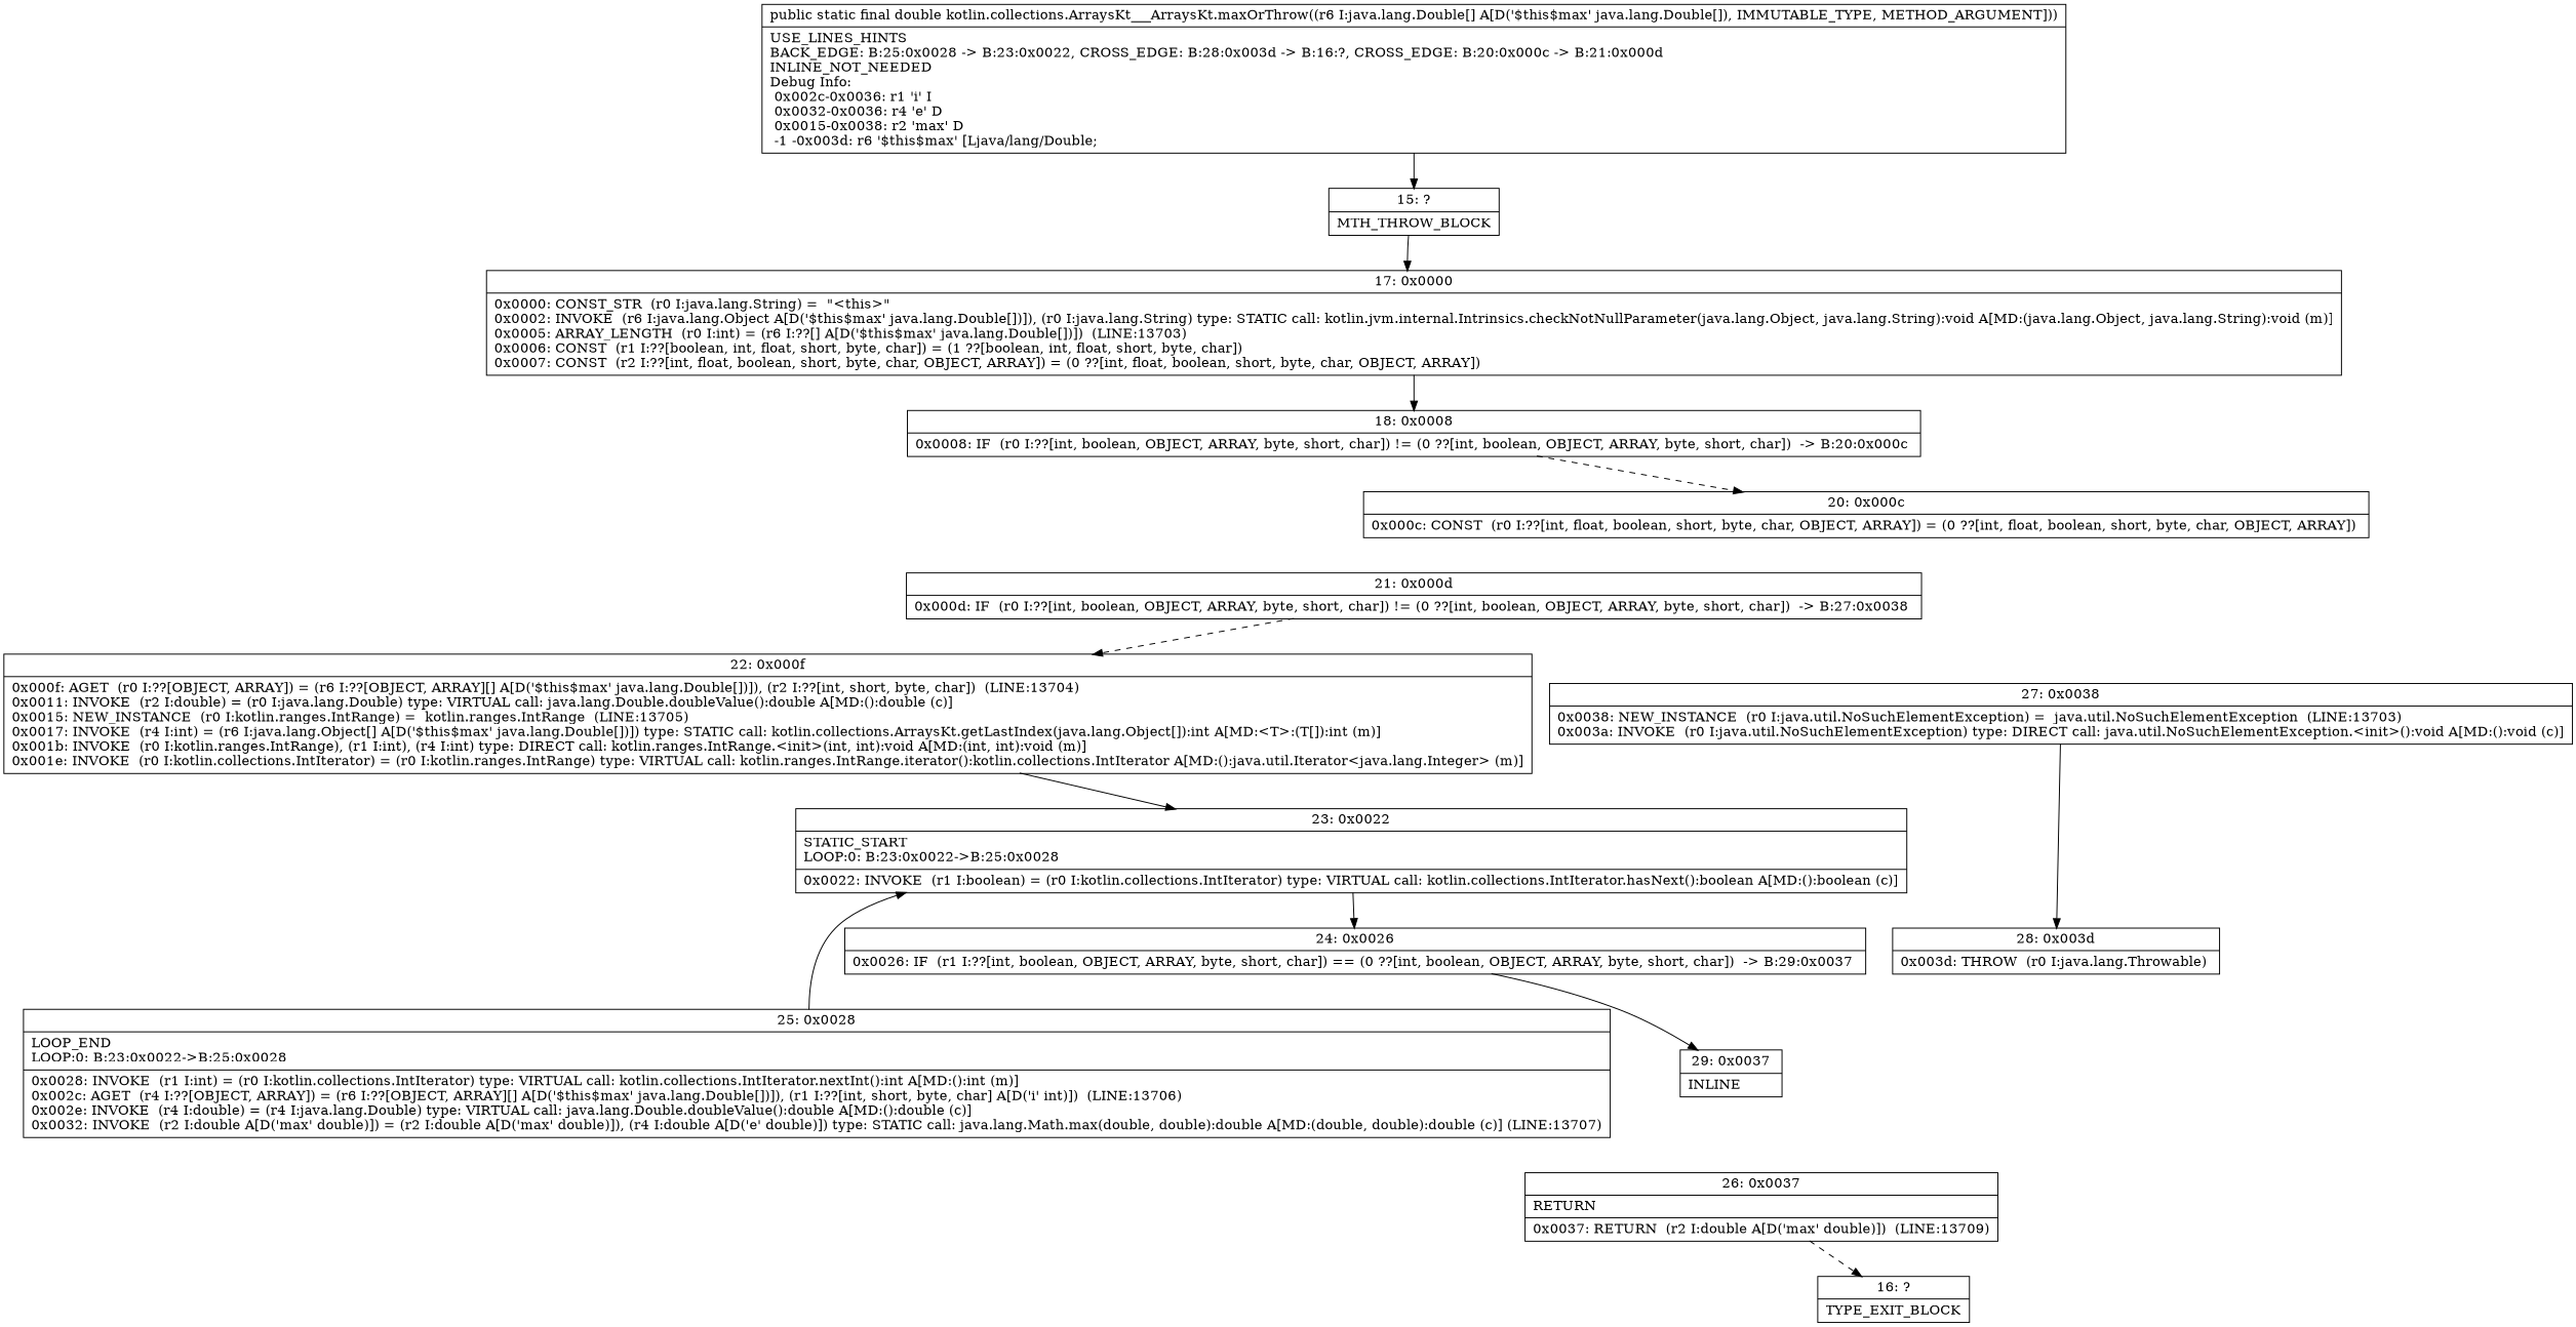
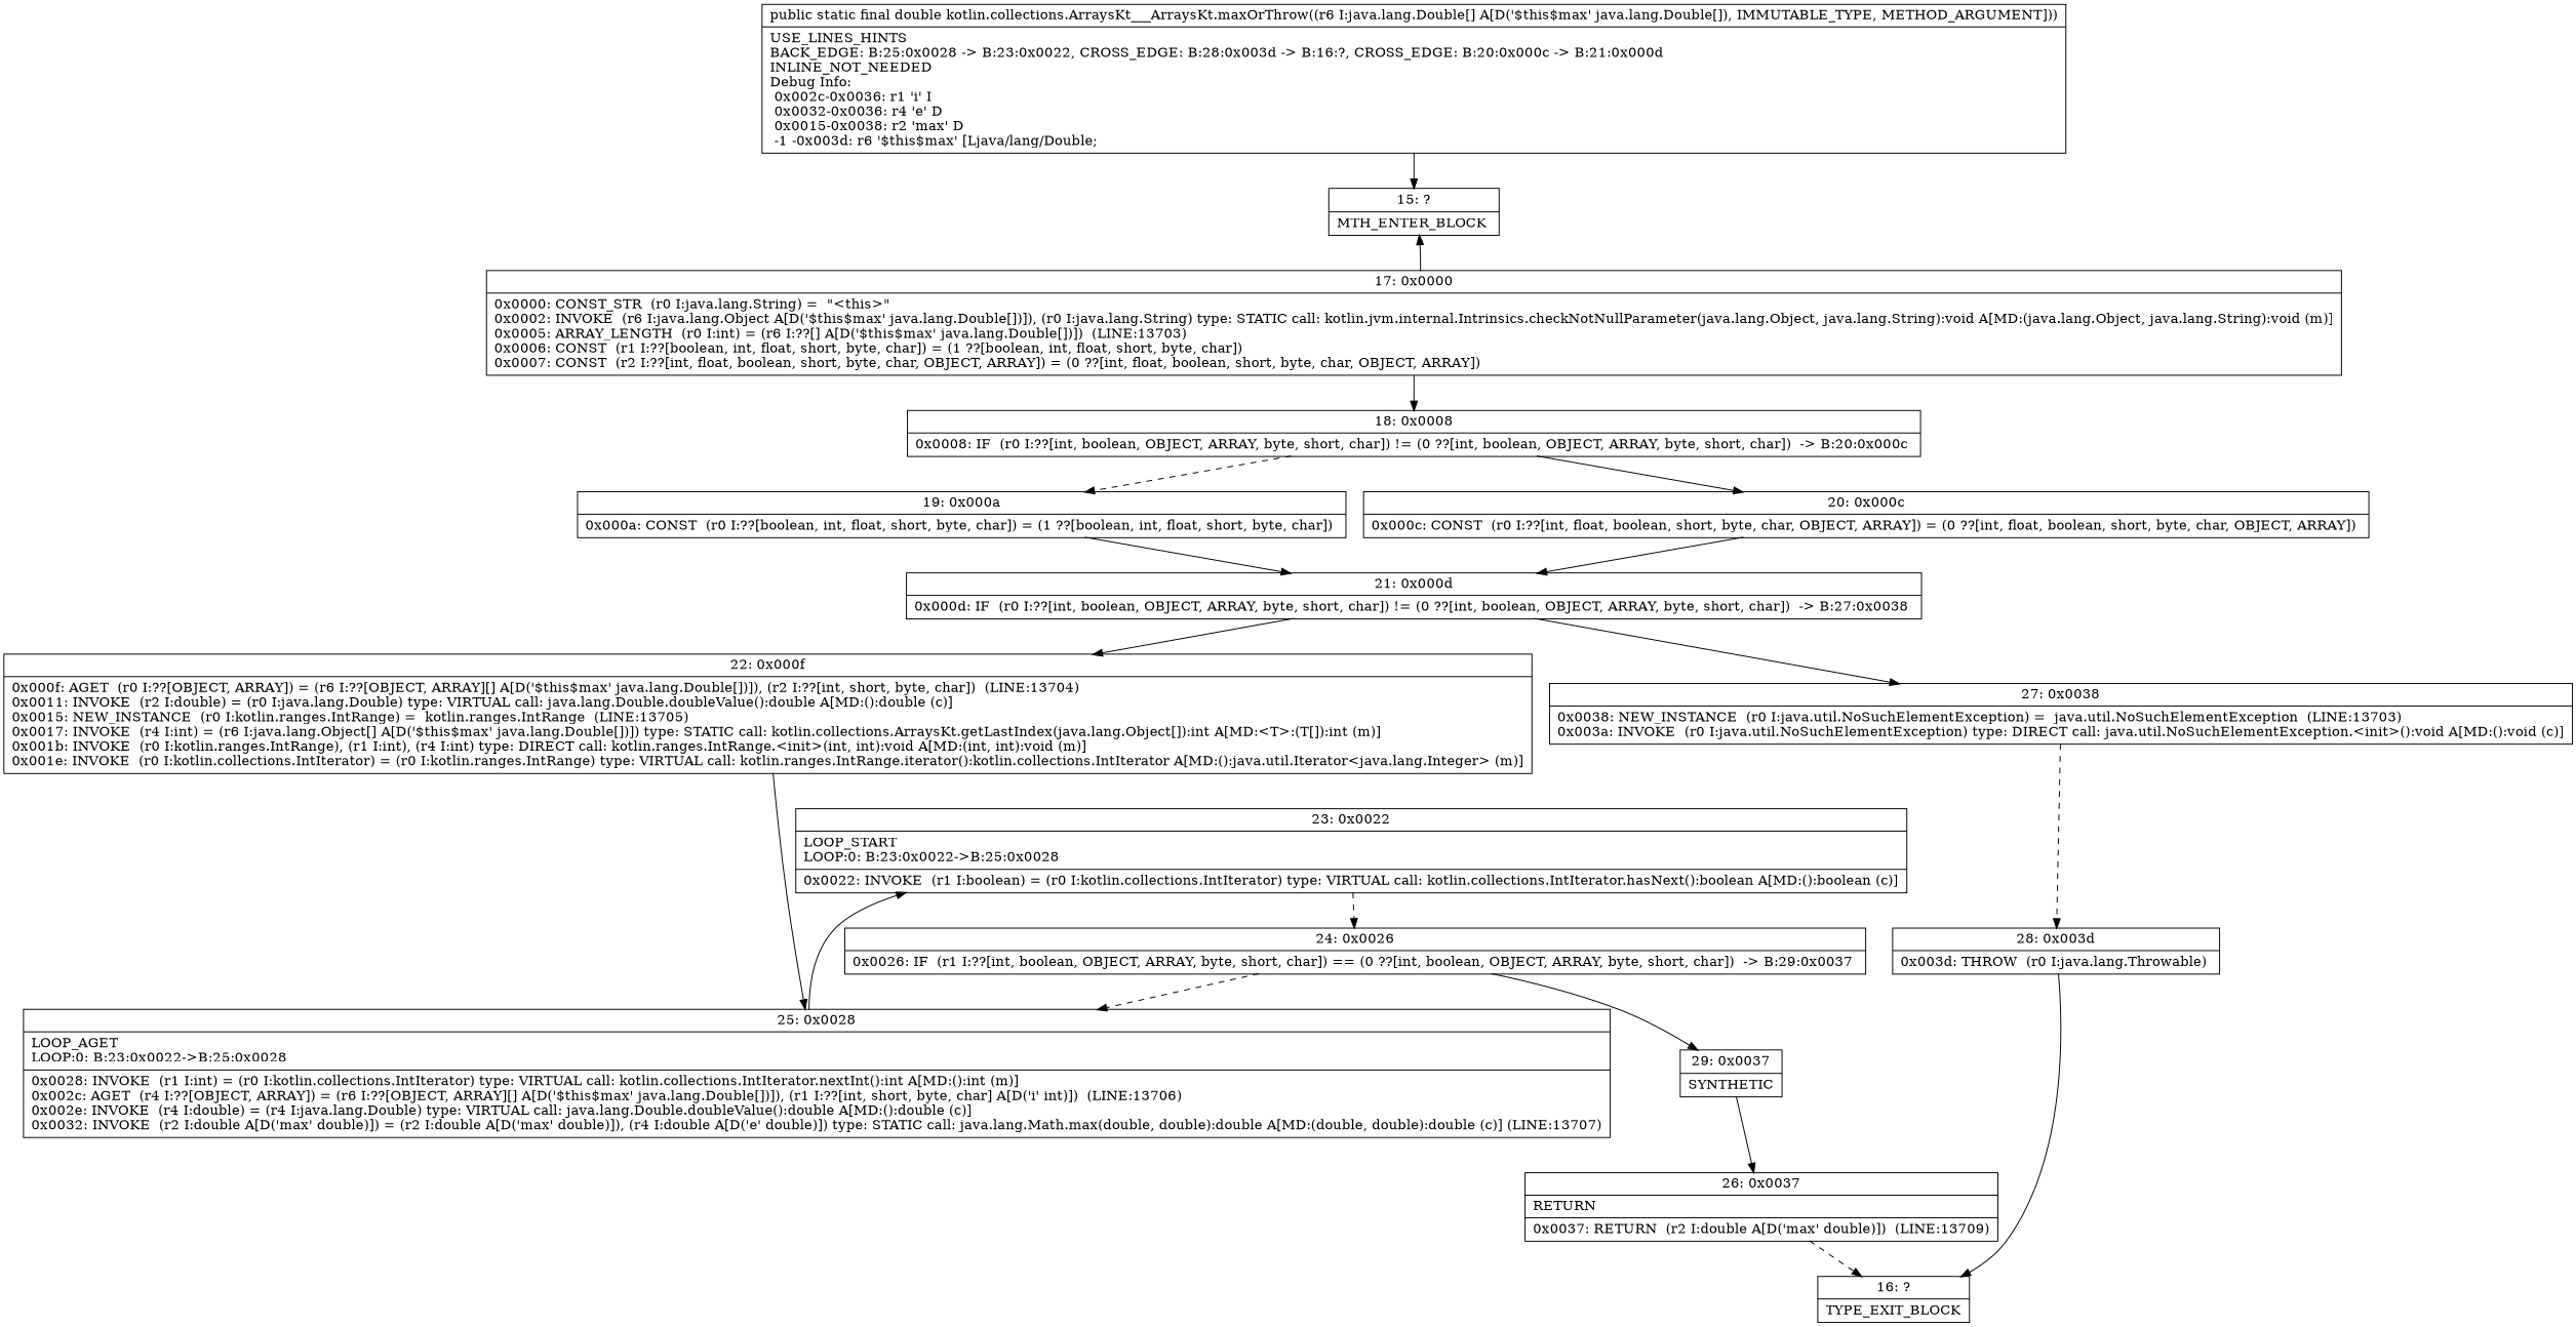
  digraph {
    node [shape=record]
-   n1 [label="{15\:\ ?|MTH_THROW_BLOCK\l}"]
+   n1 [label="{15\:\ ?|MTH_ENTER_BLOCK\l}"]
    n2 [label="{17\:\ 0x0000|0x0000: CONST_STR  (r0 I:java.lang.String) =  \"\<this\>\" \l0x0002: INVOKE  (r6 I:java.lang.Object A[D('$this$max' java.lang.Double[])]), (r0 I:java.lang.String) type: STATIC call: kotlin.jvm.internal.Intrinsics.checkNotNullParameter(java.lang.Object, java.lang.String):void A[MD:(java.lang.Object, java.lang.String):void (m)]\l0x0005: ARRAY_LENGTH  (r0 I:int) = (r6 I:??[] A[D('$this$max' java.lang.Double[])])  (LINE:13703)\l0x0006: CONST  (r1 I:??[boolean, int, float, short, byte, char]) = (1 ??[boolean, int, float, short, byte, char]) \l0x0007: CONST  (r2 I:??[int, float, boolean, short, byte, char, OBJECT, ARRAY]) = (0 ??[int, float, boolean, short, byte, char, OBJECT, ARRAY]) \l}"]
    n3 [label="{18\:\ 0x0008|0x0008: IF  (r0 I:??[int, boolean, OBJECT, ARRAY, byte, short, char]) != (0 ??[int, boolean, OBJECT, ARRAY, byte, short, char])  \-\> B:20:0x000c \l}"]
+   n4 [label="{19\:\ 0x000a|0x000a: CONST  (r0 I:??[boolean, int, float, short, byte, char]) = (1 ??[boolean, int, float, short, byte, char]) \l}"]
    n5 [label="{20\:\ 0x000c|0x000c: CONST  (r0 I:??[int, float, boolean, short, byte, char, OBJECT, ARRAY]) = (0 ??[int, float, boolean, short, byte, char, OBJECT, ARRAY]) \l}"]
    n6 [label="{21\:\ 0x000d|0x000d: IF  (r0 I:??[int, boolean, OBJECT, ARRAY, byte, short, char]) != (0 ??[int, boolean, OBJECT, ARRAY, byte, short, char])  \-\> B:27:0x0038 \l}"]
    n7 [label="{22\:\ 0x000f|0x000f: AGET  (r0 I:??[OBJECT, ARRAY]) = (r6 I:??[OBJECT, ARRAY][] A[D('$this$max' java.lang.Double[])]), (r2 I:??[int, short, byte, char])  (LINE:13704)\l0x0011: INVOKE  (r2 I:double) = (r0 I:java.lang.Double) type: VIRTUAL call: java.lang.Double.doubleValue():double A[MD:():double (c)]\l0x0015: NEW_INSTANCE  (r0 I:kotlin.ranges.IntRange) =  kotlin.ranges.IntRange  (LINE:13705)\l0x0017: INVOKE  (r4 I:int) = (r6 I:java.lang.Object[] A[D('$this$max' java.lang.Double[])]) type: STATIC call: kotlin.collections.ArraysKt.getLastIndex(java.lang.Object[]):int A[MD:\<T\>:(T[]):int (m)]\l0x001b: INVOKE  (r0 I:kotlin.ranges.IntRange), (r1 I:int), (r4 I:int) type: DIRECT call: kotlin.ranges.IntRange.\<init\>(int, int):void A[MD:(int, int):void (m)]\l0x001e: INVOKE  (r0 I:kotlin.collections.IntIterator) = (r0 I:kotlin.ranges.IntRange) type: VIRTUAL call: kotlin.ranges.IntRange.iterator():kotlin.collections.IntIterator A[MD:():java.util.Iterator\<java.lang.Integer\> (m)]\l}"]
    n8 [label="{27\:\ 0x0038|0x0038: NEW_INSTANCE  (r0 I:java.util.NoSuchElementException) =  java.util.NoSuchElementException  (LINE:13703)\l0x003a: INVOKE  (r0 I:java.util.NoSuchElementException) type: DIRECT call: java.util.NoSuchElementException.\<init\>():void A[MD:():void (c)]\l}"]
-   n9 [label="{23\:\ 0x0022|STATIC_START\lLOOP:0: B:23:0x0022\-\>B:25:0x0028\l|0x0022: INVOKE  (r1 I:boolean) = (r0 I:kotlin.collections.IntIterator) type: VIRTUAL call: kotlin.collections.IntIterator.hasNext():boolean A[MD:():boolean (c)]\l}"]
+   n9 [label="{23\:\ 0x0022|LOOP_START\lLOOP:0: B:23:0x0022\-\>B:25:0x0028\l|0x0022: INVOKE  (r1 I:boolean) = (r0 I:kotlin.collections.IntIterator) type: VIRTUAL call: kotlin.collections.IntIterator.hasNext():boolean A[MD:():boolean (c)]\l}"]
    n10 [label="{28\:\ 0x003d|0x003d: THROW  (r0 I:java.lang.Throwable) \l}"]
    n11 [label="{24\:\ 0x0026|0x0026: IF  (r1 I:??[int, boolean, OBJECT, ARRAY, byte, short, char]) == (0 ??[int, boolean, OBJECT, ARRAY, byte, short, char])  \-\> B:29:0x0037 \l}"]
-   n12 [label="{25\:\ 0x0028|LOOP_END\lLOOP:0: B:23:0x0022\-\>B:25:0x0028\l|0x0028: INVOKE  (r1 I:int) = (r0 I:kotlin.collections.IntIterator) type: VIRTUAL call: kotlin.collections.IntIterator.nextInt():int A[MD:():int (m)]\l0x002c: AGET  (r4 I:??[OBJECT, ARRAY]) = (r6 I:??[OBJECT, ARRAY][] A[D('$this$max' java.lang.Double[])]), (r1 I:??[int, short, byte, char] A[D('i' int)])  (LINE:13706)\l0x002e: INVOKE  (r4 I:double) = (r4 I:java.lang.Double) type: VIRTUAL call: java.lang.Double.doubleValue():double A[MD:():double (c)]\l0x0032: INVOKE  (r2 I:double A[D('max' double)]) = (r2 I:double A[D('max' double)]), (r4 I:double A[D('e' double)]) type: STATIC call: java.lang.Math.max(double, double):double A[MD:(double, double):double (c)] (LINE:13707)\l}"]
-   n13 [label="{29\:\ 0x0037|INLINE\l}"]
+   n12 [label="{25\:\ 0x0028|LOOP_AGET\lLOOP:0: B:23:0x0022\-\>B:25:0x0028\l|0x0028: INVOKE  (r1 I:int) = (r0 I:kotlin.collections.IntIterator) type: VIRTUAL call: kotlin.collections.IntIterator.nextInt():int A[MD:():int (m)]\l0x002c: AGET  (r4 I:??[OBJECT, ARRAY]) = (r6 I:??[OBJECT, ARRAY][] A[D('$this$max' java.lang.Double[])]), (r1 I:??[int, short, byte, char] A[D('i' int)])  (LINE:13706)\l0x002e: INVOKE  (r4 I:double) = (r4 I:java.lang.Double) type: VIRTUAL call: java.lang.Double.doubleValue():double A[MD:():double (c)]\l0x0032: INVOKE  (r2 I:double A[D('max' double)]) = (r2 I:double A[D('max' double)]), (r4 I:double A[D('e' double)]) type: STATIC call: java.lang.Math.max(double, double):double A[MD:(double, double):double (c)] (LINE:13707)\l}"]
+   n13 [label="{29\:\ 0x0037|SYNTHETIC\l}"]
    n14 [label="{26\:\ 0x0037|RETURN\l|0x0037: RETURN  (r2 I:double A[D('max' double)])  (LINE:13709)\l}"]
    n15 [label="{16\:\ ?|TYPE_EXIT_BLOCK\l}"]
    n16 [label="{public static final double kotlin.collections.ArraysKt___ArraysKt.maxOrThrow((r6 I:java.lang.Double[] A[D('$this$max' java.lang.Double[]), IMMUTABLE_TYPE, METHOD_ARGUMENT]))  | USE_LINES_HINTS\lBACK_EDGE: B:25:0x0028 \-\> B:23:0x0022, CROSS_EDGE: B:28:0x003d \-\> B:16:?, CROSS_EDGE: B:20:0x000c \-\> B:21:0x000d\lINLINE_NOT_NEEDED\lDebug Info:\l  0x002c\-0x0036: r1 'i' I\l  0x0032\-0x0036: r4 'e' D\l  0x0015\-0x0038: r2 'max' D\l  \-1 \-0x003d: r6 '$this$max' [Ljava\/lang\/Double;\l}"]
-   n1 -> n2
+   n2 -> n1
    n2 -> n3
-   n3 -> n5 [style=dashed]
-   n6 -> n7 [style=dashed]
-   n7 -> n9
-   n8 -> n10
-   n9 -> n11
+   n3 -> n4 [style=dashed]
+   n3 -> n5
+   n4 -> n6
+   n5 -> n6
+   n6 -> n7 [style=solid]
+   n6 -> n8
+   n7 -> n12
+   n8 -> n10 [style=dashed]
+   n9 -> n11 [style=dashed]
+   n10 -> n15
+   n11 -> n12 [style=dashed]
    n11 -> n13
    n12 -> n9
+   n13 -> n14
    n14 -> n15 [style=dashed]
    n16 -> n1
  }
